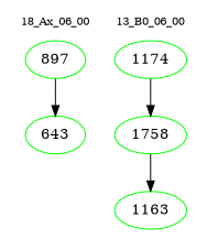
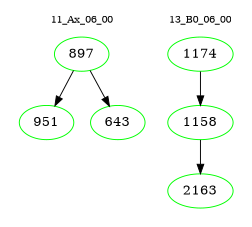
  digraph {
    fontname="DejaVu Serif"
    node [color=green fontname="DejaVu Serif"]
    edge [color=black fontname="DejaVu Serif"]
    n1 [label=897]
+   n2 [label=951]
    n3 [label=643]
-   n4 [label=1758]
+   n4 [label=1158]
    n5 [label=1174]
-   n6 [label=1163]
+   n6 [label=2163]
    subgraph cluster_1 {
      color=white
      fontsize=10
-     label="18_Ax_06_00"
+     label="11_Ax_06_00"
      n1
+     n2
      n3
    }
    subgraph cluster_2 {
      color=white
      fontsize=10
      label="13_B0_06_00"
      n4
      n5
      n6
    }
+   n1 -> n2
    n1 -> n3
    n4 -> n6
    n5 -> n4
  }
